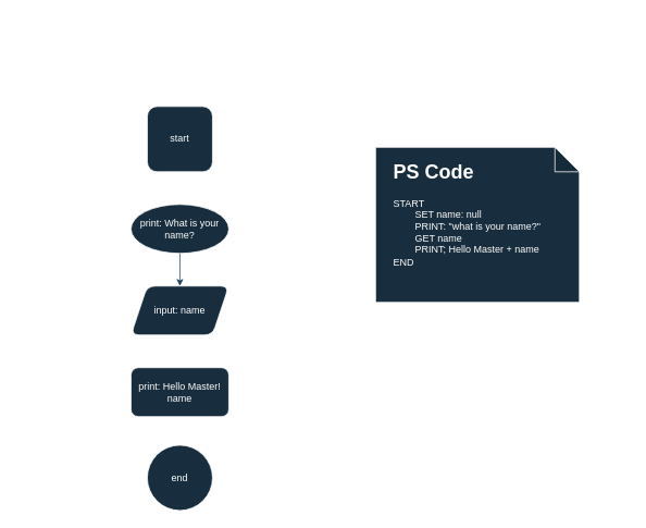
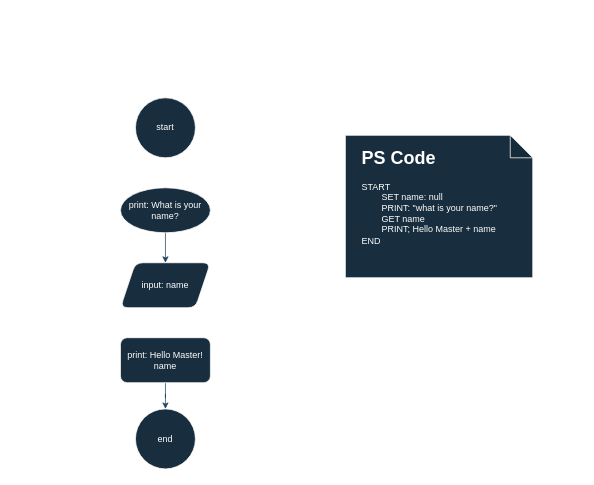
  <mxCell id="0" />
  <mxCell id="1" parent="0" />
  <mxCell id="2" value="&lt;font style=&quot;font-size: 24px;&quot;&gt;Hello Master&lt;/font&gt;" style="text;html=1;align=center;verticalAlign=middle;whiteSpace=wrap;rounded=0;labelBackgroundColor=none;fontColor=#FFFFFF;" vertex="1" parent="1"><mxGeometry x="20" y="20" width="160" height="80" as="geometry" /></mxCell>
- <mxCell id="3" value="start" style="whiteSpace=wrap;html=1;aspect=fixed;labelBackgroundColor=none;fillColor=#182E3E;strokeColor=#FFFFFF;fontColor=#FFFFFF;rounded=1;" vertex="1" parent="1"><mxGeometry x="180" y="130" width="80" height="80" as="geometry" /></mxCell>
+ <mxCell id="3" value="start" style="ellipse;whiteSpace=wrap;html=1;aspect=fixed;labelBackgroundColor=none;fillColor=#182E3E;strokeColor=#FFFFFF;fontColor=#FFFFFF;" vertex="1" parent="1"><mxGeometry x="180" y="130" width="80" height="80" as="geometry" /></mxCell>
  <mxCell id="4" value="" style="edgeStyle=orthogonalEdgeStyle;rounded=0;orthogonalLoop=1;jettySize=auto;html=1;labelBackgroundColor=none;strokeColor=#23445D;fontColor=default;" edge="1" parent="1" source="5" target="6"><mxGeometry relative="1" as="geometry" /></mxCell>
  <mxCell id="5" value="&lt;font style=&quot;color: rgb(255, 255, 255);&quot;&gt;print: What is your name?&lt;/font&gt;" style="ellipse;whiteSpace=wrap;html=1;labelBackgroundColor=none;fillColor=#182E3E;strokeColor=#FFFFFF;fontColor=#FFFFFF;" vertex="1" parent="1"><mxGeometry x="160" y="250" width="120" height="60" as="geometry" /></mxCell>
  <mxCell id="6" value="input: name" style="shape=parallelogram;perimeter=parallelogramPerimeter;whiteSpace=wrap;html=1;fixedSize=1;rounded=1;labelBackgroundColor=none;fillColor=#182E3E;strokeColor=#FFFFFF;fontColor=#FFFFFF;" vertex="1" parent="1"><mxGeometry x="160" y="350" width="120" height="60" as="geometry" /></mxCell>
+ <mxCell id="7" value="" style="edgeStyle=orthogonalEdgeStyle;rounded=0;orthogonalLoop=1;jettySize=auto;html=1;labelBackgroundColor=none;strokeColor=#23445D;fontColor=default;" edge="1" parent="1" source="8" target="9"><mxGeometry relative="1" as="geometry" /></mxCell>
  <mxCell id="8" value="print: Hello Master!&lt;br&gt;name" style="whiteSpace=wrap;html=1;rounded=1;labelBackgroundColor=none;fillColor=#182E3E;strokeColor=#FFFFFF;fontColor=#FFFFFF;" vertex="1" parent="1"><mxGeometry x="160" y="450" width="120" height="60" as="geometry" /></mxCell>
  <mxCell id="9" value="end" style="ellipse;whiteSpace=wrap;html=1;rounded=1;labelBackgroundColor=none;fillColor=#182E3E;strokeColor=#FFFFFF;fontColor=#FFFFFF;" vertex="1" parent="1"><mxGeometry x="180" y="545" width="80" height="80" as="geometry" /></mxCell>
  <mxCell id="10" value="" style="shape=note;whiteSpace=wrap;html=1;backgroundOutline=1;darkOpacity=0.05;strokeColor=#FFFFFF;fontColor=#FFFFFF;fillColor=#182E3E;" vertex="1" parent="1"><mxGeometry x="460" y="180" width="250" height="190" as="geometry" /></mxCell>
  <mxCell id="11" value="&lt;h1 style=&quot;margin-top: 0px;&quot;&gt;&lt;font style=&quot;color: rgb(255, 255, 255);&quot;&gt;PS Code&lt;/font&gt;&lt;/h1&gt;&lt;p&gt;START&lt;br&gt;&lt;span style=&quot;white-space: pre;&quot;&gt;&#09;&lt;/span&gt;SET name: null&lt;br&gt;&lt;span style=&quot;white-space: pre;&quot;&gt;&#09;&lt;/span&gt;PRINT: &quot;what is your name?&quot;&lt;br&gt;&lt;span style=&quot;white-space: pre;&quot;&gt;&#09;&lt;/span&gt;GET name&lt;br&gt;&lt;span style=&quot;white-space: pre;&quot;&gt;&#09;&lt;/span&gt;PRINT; Hello Master + name&lt;br&gt;END&lt;/p&gt;" style="text;html=1;whiteSpace=wrap;overflow=hidden;rounded=0;fontColor=#FFFFFF;" vertex="1" parent="1"><mxGeometry x="480" y="190" width="290" height="160" as="geometry" /></mxCell>
